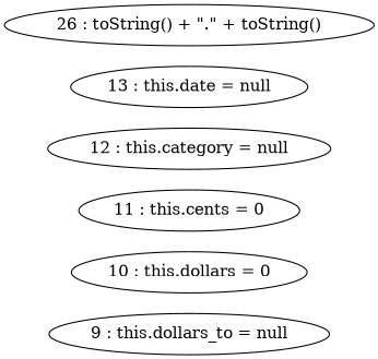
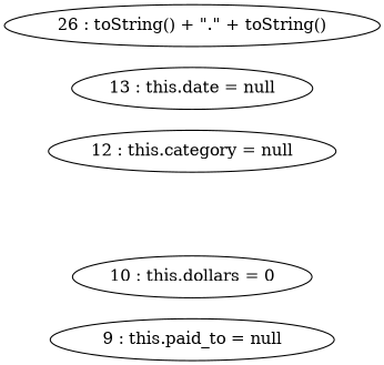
  digraph {
    rankdir=LR
-   "9 : this.paid_to = null" [label="9 : this.dollars_to = null"]
+   "9 : this.paid_to = null"
    "10 : this.dollars = 0"
-   "11 : this.cents = 0"
    "12 : this.category = null"
    "13 : this.date = null"
    "26 : toString() + \".\" + toString()"
  }
